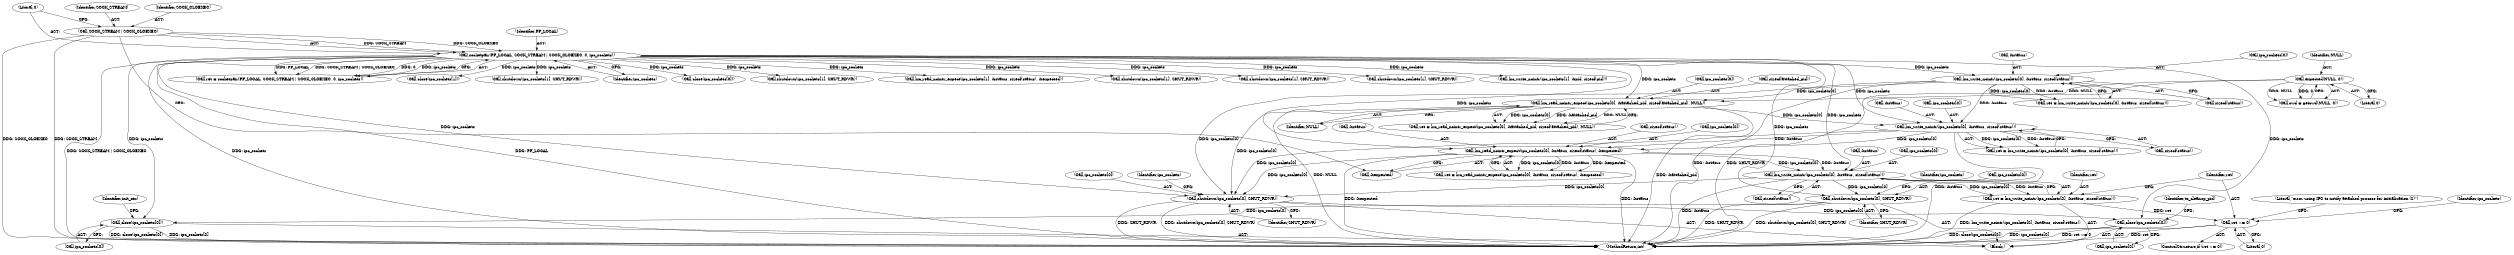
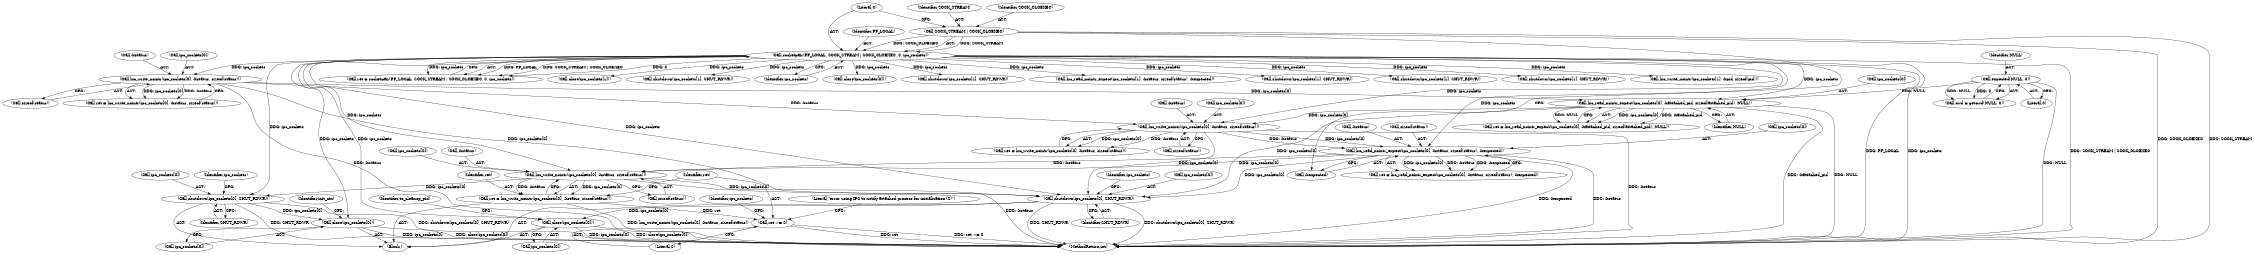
  digraph {
    n1 [label="(Call,lxc_write_nointr(ipc_sockets[0], &status, sizeof(status)))"]
    n2 [label="(Call,ret = lxc_write_nointr(ipc_sockets[0], &status, sizeof(status)))"]
    n3 [label="(Call,shutdown(ipc_sockets[0], SHUT_RDWR))"]
    n4 [label="(Call,shutdown(ipc_sockets[0], SHUT_RDWR))"]
    n5 [label="(MethodReturn,int)"]
    n6 [label="(Call,sizeof(status))"]
    n7 [label="(Call,ret <= 0)"]
    n8 [label="(Block,)"]
    n9 [label="(Call,close(ipc_sockets[0]))"]
    n10 [label="(Identifier,SHUT_RDWR)"]
    n11 [label="(Call,close(ipc_sockets[0]))"]
    n12 [label="(Identifier,SHUT_RDWR)"]
    n13 [label="(Call,lxc_read_nointr_expect(ipc_sockets[0], &status, sizeof(status), &expected))"]
    n14 [label="(Call,ret = lxc_read_nointr_expect(ipc_sockets[0], &status, sizeof(status), &expected))"]
    n15 [label="(Call,&expected)"]
    n16 [label="(Call,socketpair(PF_LOCAL, SOCK_STREAM | SOCK_CLOEXEC, 0, ipc_sockets))"]
    n17 [label="(Call,lxc_write_nointr(ipc_sockets[0], &status, sizeof(status)))"]
    n18 [label="(Call,lxc_read_nointr_expect(ipc_sockets[0], &attached_pid, sizeof(attached_pid), NULL))"]
    n19 [label="(Call,lxc_write_nointr(ipc_sockets[0], &status, sizeof(status)))"]
    n20 [label="(Call,ret = socketpair(PF_LOCAL, SOCK_STREAM | SOCK_CLOEXEC, 0, ipc_sockets))"]
    n21 [label="(Call,close(ipc_sockets[1]))"]
    n22 [label="(Call,shutdown(ipc_sockets[1], SHUT_RDWR))"]
    n23 [label="(Identifier,ipc_sockets)"]
    n24 [label="(Call,close(ipc_sockets[0]))"]
    n25 [label="(Call,shutdown(ipc_sockets[1], SHUT_RDWR))"]
    n26 [label="(Call,lxc_read_nointr_expect(ipc_sockets[1], &status, sizeof(status), &expected))"]
    n27 [label="(Call,shutdown(ipc_sockets[1], SHUT_RDWR))"]
    n28 [label="(Call,shutdown(ipc_sockets[1], SHUT_RDWR))"]
    n29 [label="(Call,shutdown(ipc_sockets[1], SHUT_RDWR))"]
    n30 [label="(Call,lxc_write_nointr(ipc_sockets[1], &pid, sizeof(pid)))"]
    n31 [label="(Call,ret = lxc_write_nointr(ipc_sockets[0], &status, sizeof(status)))"]
    n32 [label="(Call,sizeof(status))"]
    n33 [label="(Call,ret = lxc_read_nointr_expect(ipc_sockets[0], &attached_pid, sizeof(attached_pid), NULL))"]
    n34 [label="(Identifier,NULL)"]
    n35 [label="(Call,ret = lxc_write_nointr(ipc_sockets[0], &status, sizeof(status)))"]
    n36 [label="(Call,sizeof(status))"]
    n37 [label="(Call,ipc_sockets[0])"]
    n38 [label="(Call,ipc_sockets[0])"]
    n39 [label="(Call,SOCK_STREAM | SOCK_CLOEXEC)"]
    n40 [label="(Identifier,SOCK_CLOEXEC)"]
    n41 [label="(Call,expected(NULL, 0))"]
    n42 [label="(Call,cwd = getcwd(NULL, 0))"]
    n43 [label="(Literal,0)"]
    n44 [label="(Literal,0)"]
-   n45 [label="(ControlStructure,if (ret <= 0))"]
    n46 [label="(Call,ipc_sockets[0])"]
    n47 [label="(Identifier,ipc_sockets)"]
    n48 [label="(Literal,\"error using IPC to notify attached process for initialization (2)\")"]
    n49 [label="(Call,ipc_sockets[0])"]
    n50 [label="(Identifier,ret)"]
    n51 [label="(Call,&status)"]
    n52 [label="(Call,&status)"]
    n53 [label="(Identifier,ipc_sockets)"]
    n54 [label="(Identifier,ipc_sockets)"]
    n55 [label="(Call,&status)"]
    n56 [label="(Identifier,ret)"]
    n57 [label="(Identifier,SOCK_STREAM)"]
    n58 [label="(Call,ipc_sockets[0])"]
    n59 [label="(Literal,0)"]
    n60 [label="(Identifier,init_ctx)"]
    n61 [label="(Identifier,to_cleanup_pid)"]
    n62 [label="(Identifier,NULL)"]
-   n63 [label="(Call,sizeof(attached_pid))"]
    n64 [label="(Call,&status)"]
    n65 [label="(Call,ipc_sockets[0])"]
    n66 [label="(Identifier,PF_LOCAL)"]
    n67 [label="(Call,ipc_sockets[0])"]
    n68 [label="(Call,sizeof(status))"]
    n69 [label="(Call,ipc_sockets[0])"]
    n70 [label="(Call,ipc_sockets[0])"]
    n1 -> n2 [label="AST: "]
    n1 -> n2 [label="DDG: ipc_sockets[0]"]
    n1 -> n2 [label="DDG: &status"]
    n1 -> n3 [label="DDG: ipc_sockets[0]"]
    n1 -> n4 [label="DDG: ipc_sockets[0]"]
    n1 -> n5 [label="DDG: &status"]
    n1 -> n6 [label="CFG: "]
    n2 -> n1 [label="CFG: "]
    n2 -> n5 [label="DDG: lxc_write_nointr(ipc_sockets[0], &status, sizeof(status))"]
    n2 -> n7 [label="DDG: ret"]
    n2 -> n8 [label="AST: "]
    n3 -> n5 [label="DDG: SHUT_RDWR"]
    n3 -> n5 [label="DDG: shutdown(ipc_sockets[0], SHUT_RDWR)"]
    n3 -> n8 [label="AST: "]
    n3 -> n9 [label="DDG: ipc_sockets[0]"]
    n3 -> n10 [label="CFG: "]
    n4 -> n5 [label="DDG: SHUT_RDWR"]
    n4 -> n5 [label="DDG: shutdown(ipc_sockets[0], SHUT_RDWR)"]
    n4 -> n8 [label="AST: "]
    n4 -> n11 [label="DDG: ipc_sockets[0]"]
    n4 -> n12 [label="CFG: "]
    n6 -> n1 [label="AST: "]
    n7 -> n5 [label="DDG: ret <= 0"]
    n7 -> n5 [label="DDG: ret"]
    n7 -> n44 [label="CFG: "]
-   n7 -> n45 [label="AST: "]
    n9 -> n5 [label="DDG: close(ipc_sockets[0])"]
    n9 -> n5 [label="DDG: ipc_sockets[0]"]
    n9 -> n8 [label="AST: "]
    n9 -> n37 [label="CFG: "]
    n10 -> n3 [label="AST: "]
    n11 -> n5 [label="DDG: close(ipc_sockets[0])"]
    n11 -> n5 [label="DDG: ipc_sockets[0]"]
    n11 -> n8 [label="AST: "]
    n11 -> n38 [label="CFG: "]
    n12 -> n4 [label="AST: "]
    n13 -> n1 [label="DDG: ipc_sockets[0]"]
    n13 -> n1 [label="DDG: &status"]
    n13 -> n4 [label="DDG: ipc_sockets[0]"]
    n13 -> n5 [label="DDG: &expected"]
    n13 -> n5 [label="DDG: &status"]
    n13 -> n14 [label="AST: "]
    n13 -> n14 [label="DDG: ipc_sockets[0]"]
    n13 -> n14 [label="DDG: &status"]
    n13 -> n14 [label="DDG: &expected"]
    n13 -> n15 [label="CFG: "]
    n14 -> n13 [label="CFG: "]
    n15 -> n13 [label="AST: "]
    n16 -> n1 [label="DDG: ipc_sockets"]
    n16 -> n3 [label="DDG: ipc_sockets"]
    n16 -> n4 [label="DDG: ipc_sockets"]
    n16 -> n5 [label="DDG: PF_LOCAL"]
    n16 -> n5 [label="DDG: ipc_sockets"]
    n16 -> n5 [label="DDG: SOCK_STREAM | SOCK_CLOEXEC"]
    n16 -> n9 [label="DDG: ipc_sockets"]
    n16 -> n11 [label="DDG: ipc_sockets"]
    n16 -> n13 [label="DDG: ipc_sockets"]
    n16 -> n17 [label="DDG: ipc_sockets"]
    n16 -> n18 [label="DDG: ipc_sockets"]
    n16 -> n19 [label="DDG: ipc_sockets"]
    n16 -> n20 [label="AST: "]
    n16 -> n20 [label="DDG: PF_LOCAL"]
    n16 -> n20 [label="DDG: SOCK_STREAM | SOCK_CLOEXEC"]
    n16 -> n20 [label="DDG: 0"]
    n16 -> n20 [label="DDG: ipc_sockets"]
    n16 -> n21 [label="DDG: ipc_sockets"]
    n16 -> n22 [label="DDG: ipc_sockets"]
    n16 -> n23 [label="CFG: "]
    n16 -> n24 [label="DDG: ipc_sockets"]
    n16 -> n25 [label="DDG: ipc_sockets"]
    n16 -> n26 [label="DDG: ipc_sockets"]
    n16 -> n27 [label="DDG: ipc_sockets"]
    n16 -> n28 [label="DDG: ipc_sockets"]
    n16 -> n29 [label="DDG: ipc_sockets"]
    n16 -> n30 [label="DDG: ipc_sockets"]
    n17 -> n4 [label="DDG: ipc_sockets[0]"]
    n17 -> n5 [label="DDG: &status"]
    n17 -> n13 [label="DDG: ipc_sockets[0]"]
    n17 -> n13 [label="DDG: &status"]
    n17 -> n31 [label="AST: "]
    n17 -> n31 [label="DDG: ipc_sockets[0]"]
    n17 -> n31 [label="DDG: &status"]
    n17 -> n32 [label="CFG: "]
    n18 -> n4 [label="DDG: ipc_sockets[0]"]
    n18 -> n5 [label="DDG: NULL"]
    n18 -> n5 [label="DDG: &attached_pid"]
    n18 -> n17 [label="DDG: ipc_sockets[0]"]
    n18 -> n33 [label="AST: "]
    n18 -> n33 [label="DDG: ipc_sockets[0]"]
    n18 -> n33 [label="DDG: &attached_pid"]
    n18 -> n33 [label="DDG: NULL"]
    n18 -> n34 [label="CFG: "]
    n19 -> n4 [label="DDG: ipc_sockets[0]"]
    n19 -> n5 [label="DDG: &status"]
    n19 -> n17 [label="DDG: &status"]
    n19 -> n18 [label="DDG: ipc_sockets[0]"]
    n19 -> n35 [label="AST: "]
    n19 -> n35 [label="DDG: ipc_sockets[0]"]
    n19 -> n35 [label="DDG: &status"]
    n19 -> n36 [label="CFG: "]
    n20 -> n16 [label="CFG: "]
    n23 -> n16 [label="AST: "]
    n31 -> n17 [label="CFG: "]
    n32 -> n17 [label="AST: "]
    n33 -> n18 [label="CFG: "]
    n34 -> n18 [label="AST: "]
    n35 -> n19 [label="CFG: "]
    n36 -> n19 [label="AST: "]
    n37 -> n9 [label="AST: "]
    n38 -> n11 [label="AST: "]
    n39 -> n5 [label="DDG: SOCK_CLOEXEC"]
    n39 -> n5 [label="DDG: SOCK_STREAM"]
    n39 -> n15 [label="CFG: "]
    n39 -> n16 [label="AST: "]
    n39 -> n16 [label="DDG: SOCK_STREAM"]
    n39 -> n16 [label="DDG: SOCK_CLOEXEC"]
    n40 -> n39 [label="AST: "]
-   n41 -> n5 [label="DDG: SHUT_RDWR"]
+   n41 -> n5 [label="DDG: NULL"]
    n41 -> n18 [label="DDG: NULL"]
    n41 -> n42 [label="AST: "]
    n41 -> n42 [label="DDG: NULL"]
    n41 -> n42 [label="DDG: 0"]
    n41 -> n43 [label="CFG: "]
    n42 -> n41 [label="CFG: "]
    n43 -> n41 [label="AST: "]
    n44 -> n7 [label="AST: "]
    n46 -> n4 [label="AST: "]
    n47 -> n4 [label="CFG: "]
    n48 -> n7 [label="CFG: "]
    n49 -> n18 [label="AST: "]
    n50 -> n2 [label="AST: "]
    n51 -> n19 [label="AST: "]
    n52 -> n13 [label="AST: "]
    n53 -> n7 [label="CFG: "]
    n54 -> n3 [label="CFG: "]
    n55 -> n17 [label="AST: "]
    n56 -> n2 [label="CFG: "]
    n56 -> n7 [label="AST: "]
    n57 -> n39 [label="AST: "]
    n58 -> n3 [label="AST: "]
    n59 -> n16 [label="AST: "]
    n59 -> n39 [label="CFG: "]
    n60 -> n9 [label="CFG: "]
    n61 -> n11 [label="CFG: "]
    n62 -> n41 [label="AST: "]
-   n63 -> n18 [label="AST: "]
    n64 -> n1 [label="AST: "]
    n65 -> n17 [label="AST: "]
    n66 -> n16 [label="AST: "]
    n67 -> n1 [label="AST: "]
    n68 -> n13 [label="AST: "]
    n69 -> n13 [label="AST: "]
    n70 -> n19 [label="AST: "]
  }
